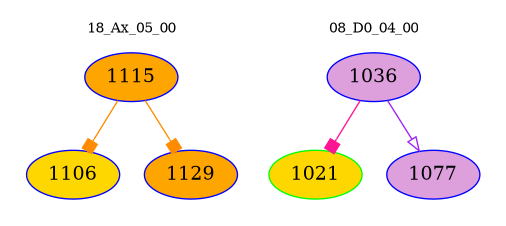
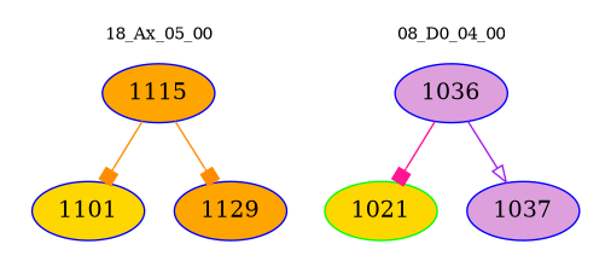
  digraph {
    node [color=blue fillcolor=orange style=filled]
    edge [arrowhead=box color=darkorange]
    n1 [label=1115]
-   n2 [fillcolor=gold label=1106]
+   n2 [fillcolor=gold label=1101]
    n3 [label=1129]
    n4 [fillcolor=plum label=1036]
    n5 [color=green fillcolor=gold label=1021]
-   n6 [fillcolor=plum label=1077]
+   n6 [fillcolor=plum label=1037]
    subgraph cluster_1 {
      color=white
      fontsize=10
      label="18_Ax_05_00"
      n1
      n2
      n3
    }
    subgraph cluster_2 {
      color=white
      fontsize=10
      label="08_D0_04_00"
      n4
      n5
      n6
    }
    n1 -> n2
    n1 -> n3
    n4 -> n5 [color=deeppink]
    n4 -> n6 [arrowhead=onormal color=purple]
  }
